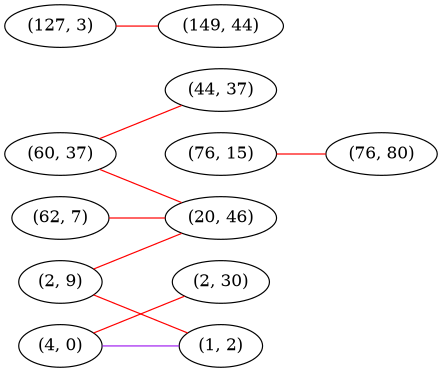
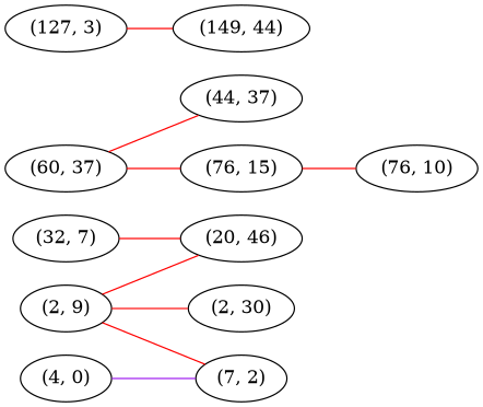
  graph {
    rankdir=LR
    edge [color=red weight=1]
    "(60, 37)"
    "(76, 15)"
    "(44, 37)"
-   "(76, 10)" [label="(76, 80)"]
+   "(76, 10)"
    n5 [label="(4, 0)"]
-   "(7, 2)" [label="(1, 2)"]
+   "(7, 2)"
    "(2, 9)"
    "(2, 30)"
    "(20, 46)"
    n10 [label="(127, 3)"]
    n11 [label="(149, 44)"]
-   "(32, 7)" [label="(62, 7)"]
-   "(60, 37)" -- "(20, 46)"
+   "(32, 7)"
+   "(60, 37)" -- "(76, 15)"
    "(60, 37)" -- "(44, 37)"
    "(76, 15)" -- "(76, 10)"
    n5 -- "(7, 2)" [color=purple weight=4]
    "(2, 9)" -- "(7, 2)"
-   n5 -- "(2, 30)"
+   "(2, 9)" -- "(2, 30)"
    "(2, 9)" -- "(20, 46)"
    n10 -- n11
    "(32, 7)" -- "(20, 46)"
  }
